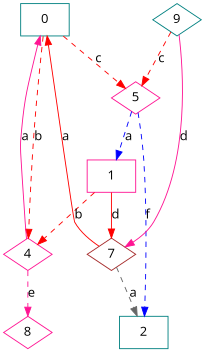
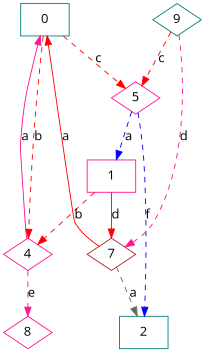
  strict digraph {
    fontname="Open Sans"
    node [color=deeppink fontname="Open Sans" shape=diamond]
    edge [color=red fontname="Open Sans" style=dashed]
    0 [color=teal shape=box]
    4
    5
    8
    1 [shape=box]
    2 [color=teal shape=box]
    7 [color=brown]
    9 [color=teal]
    0 -> 4 [label=b]
    0 -> 5 [label=c]
    4 -> 0 [color=deeppink label=a style=solid]
    4 -> 8 [color=deeppink label=e]
    5 -> 1 [color=blue label=a]
    5 -> 2 [color=blue label=f]
    1 -> 4 [label=b]
    1 -> 7 [label=d style=solid]
    7 -> 0 [label=a style=solid]
    7 -> 2 [color=gray40 label=a]
    9 -> 5 [label=c]
-   9 -> 7 [color=deeppink label=d style=solid]
+   9 -> 7 [color=deeppink label=d]
  }
